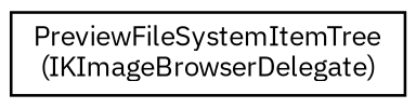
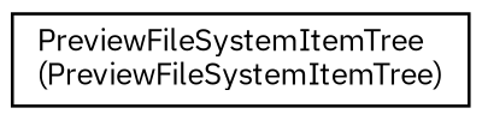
  digraph {
    rankdir=TB
    fontname="IBM Plex Sans"
-   n1 [color=black fillcolor=white fontname="IBM Plex Sans" fontsize=10 height=0.2 label="PreviewFileSystemItemTree\l(IKImageBrowserDelegate)" shape=record style=filled width=0.4]
+   n1 [color=black fillcolor=white fontname="IBM Plex Sans" fontsize=10 height=0.2 label="PreviewFileSystemItemTree\l(PreviewFileSystemItemTree)" shape=record style=filled width=0.4]
  }
